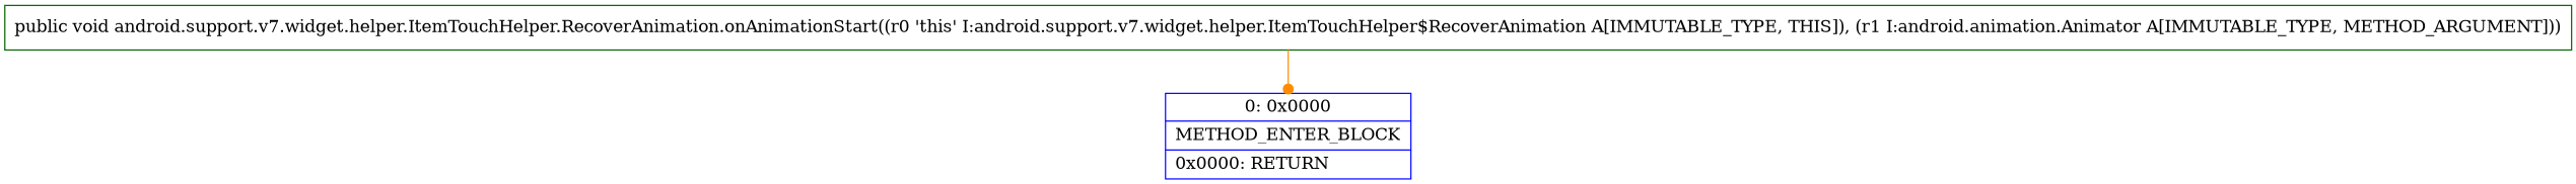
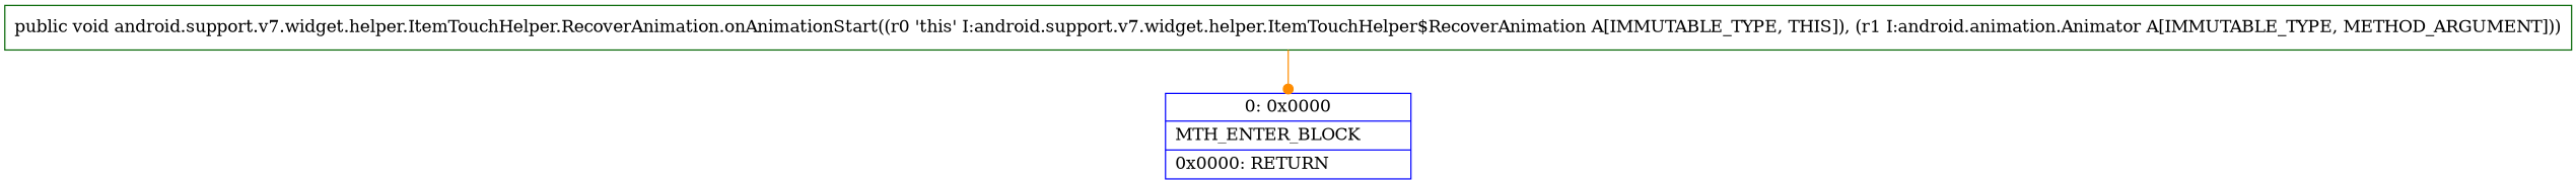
  digraph {
    node [shape=record]
-   n1 [label="{0\:\ 0x0000|METHOD_ENTER_BLOCK\l|0x0000: RETURN   \l}" color=blue]
+   n1 [label="{0\:\ 0x0000|MTH_ENTER_BLOCK\l|0x0000: RETURN   \l}" color=blue]
    n2 [label="{public void android.support.v7.widget.helper.ItemTouchHelper.RecoverAnimation.onAnimationStart((r0 'this' I:android.support.v7.widget.helper.ItemTouchHelper$RecoverAnimation A[IMMUTABLE_TYPE, THIS]), (r1 I:android.animation.Animator A[IMMUTABLE_TYPE, METHOD_ARGUMENT])) }" color=darkgreen]
    n2 -> n1 [color=darkorange arrowhead=dot]
  }
